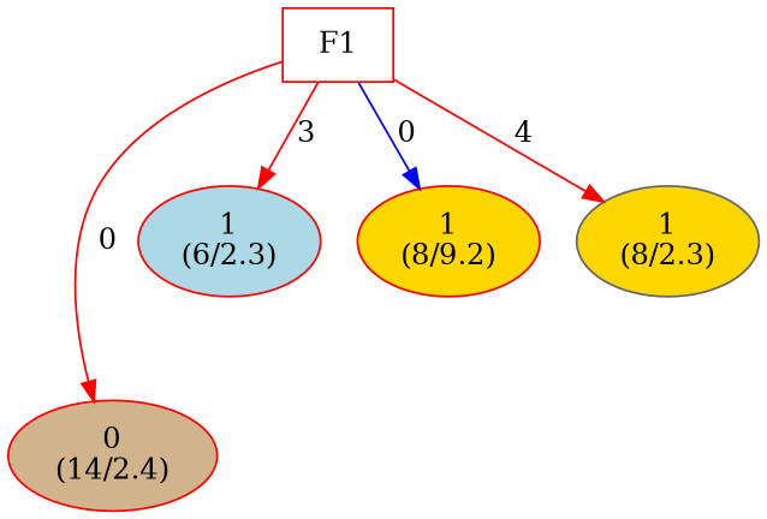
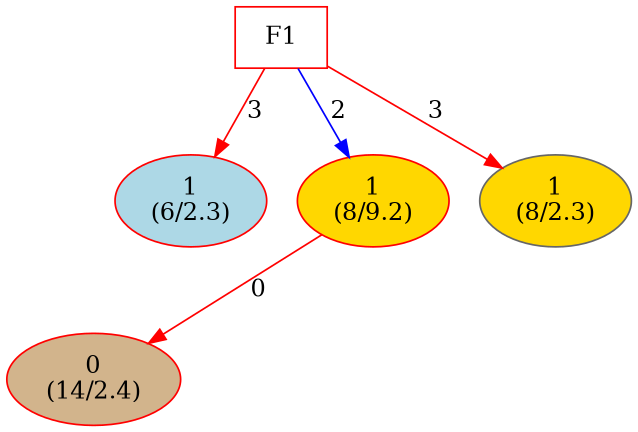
  digraph {
    node [color=red fillcolor=gold shape=ellipse style=filled]
    edge [color=red]
    n1 [fillcolor=white label="F1\n" shape=box]
    n2 [fillcolor=tan label="0\n(14/2.4)"]
    n3 [fillcolor=lightblue label="1\n(6/2.3)"]
    n4 [label="1\n(8/9.2)"]
    n5 [color=gray40 label="1\n(8/2.3)"]
-   n1 -> n2 [label=0]
+   n4 -> n2 [label=0]
    n1 -> n3 [label=3]
-   n1 -> n4 [color=blue label=0]
-   n1 -> n5 [label=4]
+   n1 -> n4 [color=blue label=2]
+   n1 -> n5 [label=3]
  }
